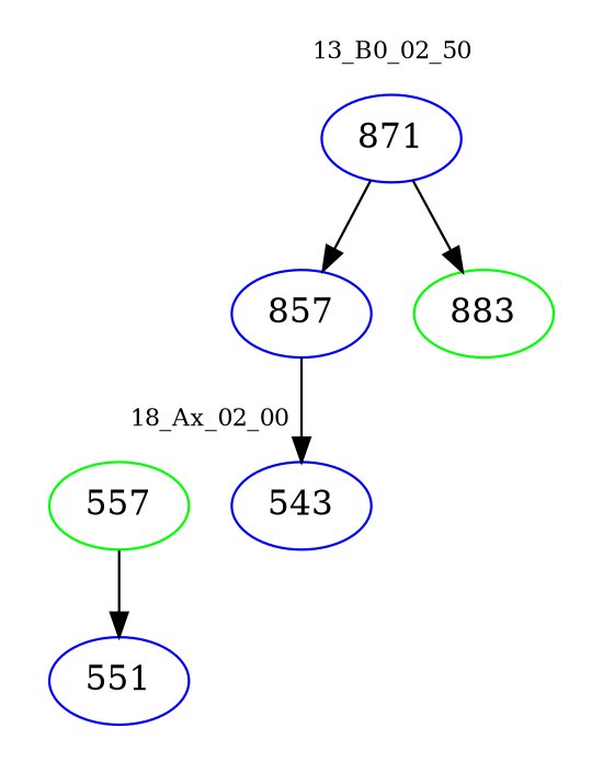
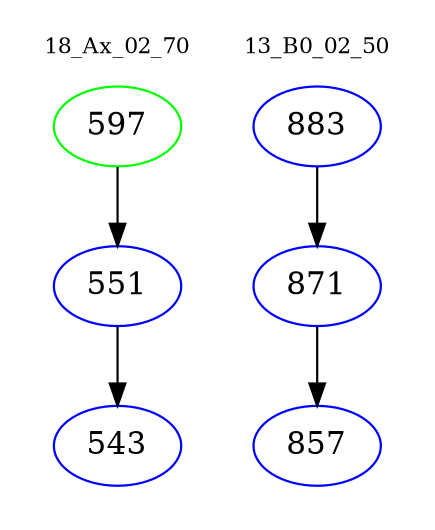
  digraph {
    node [color=blue]
    edge [color=black]
    n1 [label=551]
    n2 [label=543]
-   n3 [color=green label=557]
+   n3 [color=green label=597]
    n4 [label=871]
    n5 [label=857]
-   n6 [color=green label=883]
+   n6 [label=883]
    subgraph cluster_1 {
      color=white
      fontsize=10
-     label="18_Ax_02_00"
+     label="18_Ax_02_70"
      n1
      n2
      n3
    }
    subgraph cluster_2 {
      color=white
      fontsize=10
      label="13_B0_02_50"
      n4
      n5
      n6
    }
-   n5 -> n2
+   n1 -> n2
    n3 -> n1
    n4 -> n5
-   n4 -> n6
+   n6 -> n4
  }
